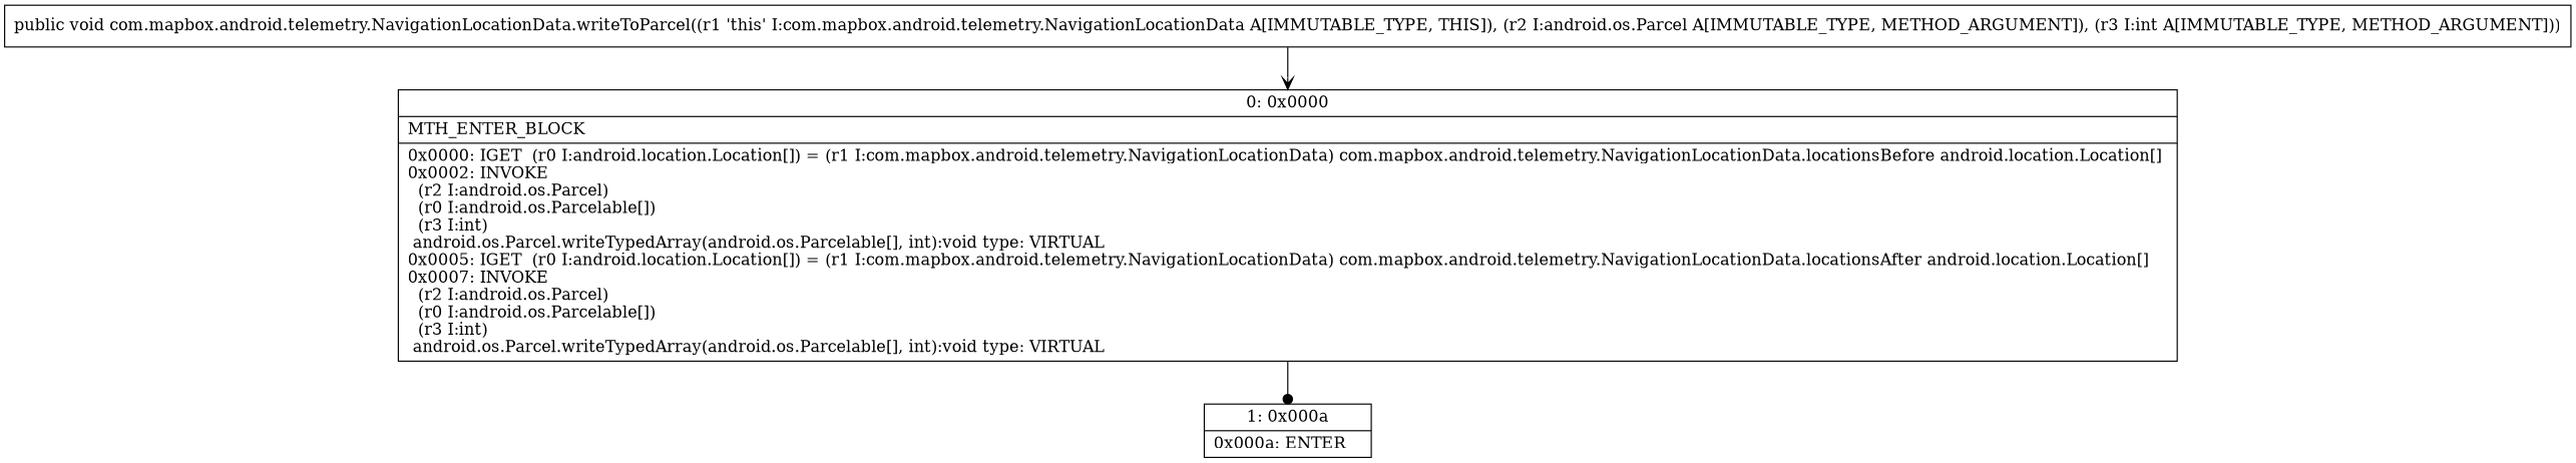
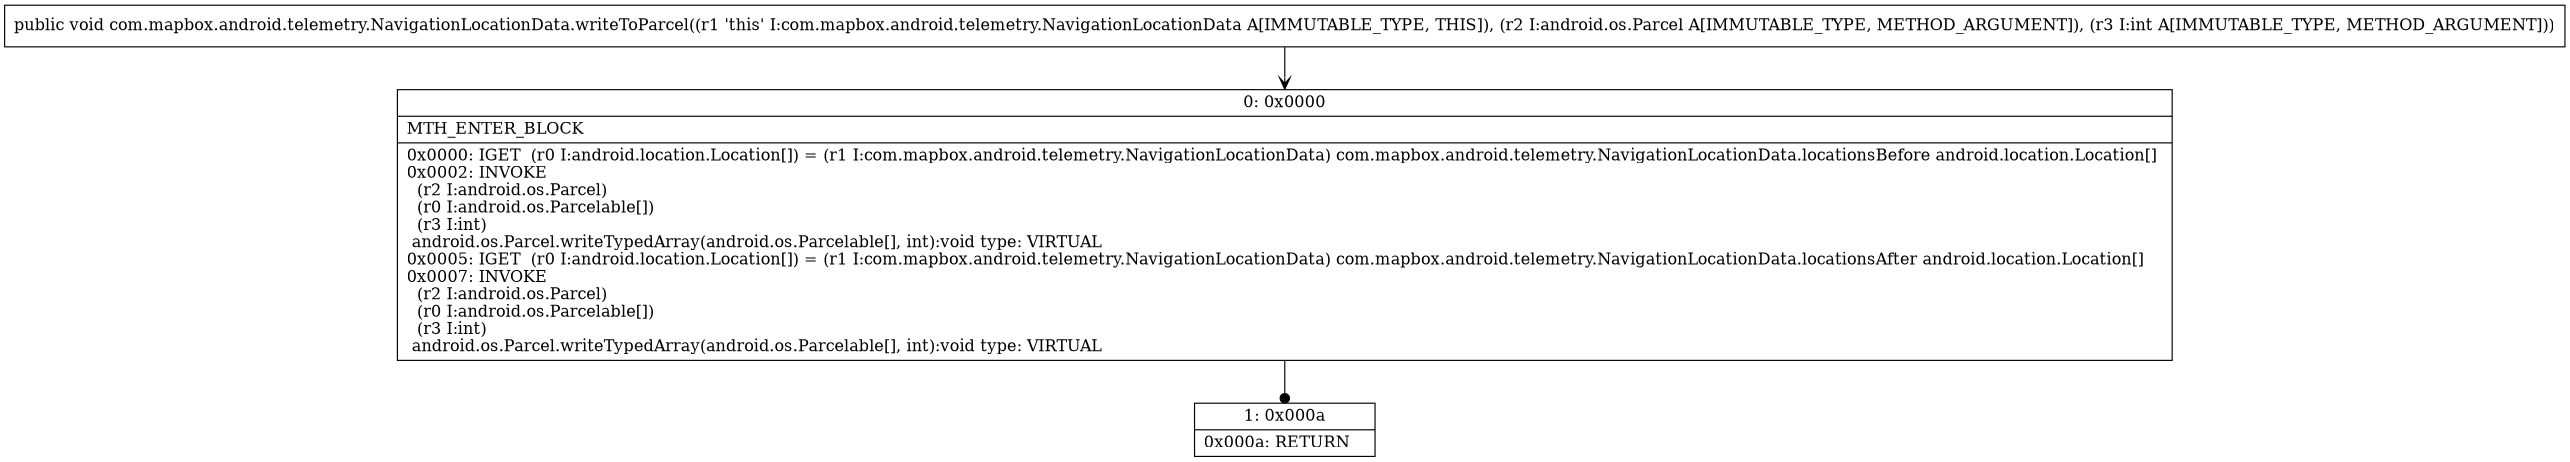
  digraph {
    node [shape=record]
    n1 [label="{0\:\ 0x0000|MTH_ENTER_BLOCK\l|0x0000: IGET  (r0 I:android.location.Location[]) = (r1 I:com.mapbox.android.telemetry.NavigationLocationData) com.mapbox.android.telemetry.NavigationLocationData.locationsBefore android.location.Location[] \l0x0002: INVOKE  \l  (r2 I:android.os.Parcel)\l  (r0 I:android.os.Parcelable[])\l  (r3 I:int)\l android.os.Parcel.writeTypedArray(android.os.Parcelable[], int):void type: VIRTUAL \l0x0005: IGET  (r0 I:android.location.Location[]) = (r1 I:com.mapbox.android.telemetry.NavigationLocationData) com.mapbox.android.telemetry.NavigationLocationData.locationsAfter android.location.Location[] \l0x0007: INVOKE  \l  (r2 I:android.os.Parcel)\l  (r0 I:android.os.Parcelable[])\l  (r3 I:int)\l android.os.Parcel.writeTypedArray(android.os.Parcelable[], int):void type: VIRTUAL \l}"]
-   n2 [label="{1\:\ 0x000a|0x000a: ENTER   \l}"]
+   n2 [label="{1\:\ 0x000a|0x000a: RETURN   \l}"]
    n3 [label="{public void com.mapbox.android.telemetry.NavigationLocationData.writeToParcel((r1 'this' I:com.mapbox.android.telemetry.NavigationLocationData A[IMMUTABLE_TYPE, THIS]), (r2 I:android.os.Parcel A[IMMUTABLE_TYPE, METHOD_ARGUMENT]), (r3 I:int A[IMMUTABLE_TYPE, METHOD_ARGUMENT])) }"]
    n1 -> n2 [arrowhead=dot]
    n3 -> n1 [arrowhead=vee]
  }
